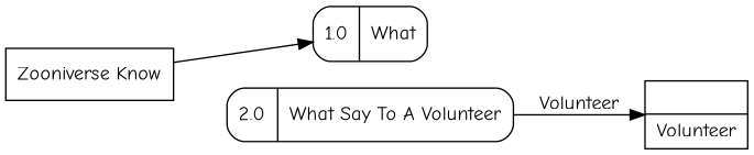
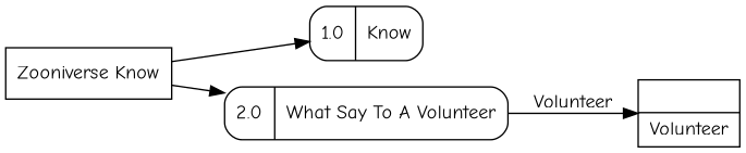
  digraph {
    fontname="Comic Neue"
    rankdir=LR
    node [fontname="Comic Neue" shape=Mrecord]
    edge [fontname="Comic Neue"]
    n1 [label="<f0>  |<f1> Volunteer " shape=record]
    n2 [label="Zooniverse Know" shape=box]
-   n3 [label="{<f0> 1.0|<f1> What }"]
+   n3 [label="{<f0> 1.0|<f1> Know }"]
    n4 [label="{<f0> 2.0|<f1> What Say To A Volunteer }"]
    n2 -> n3
+   n2 -> n4
    n4 -> n1 [label=Volunteer]
  }
